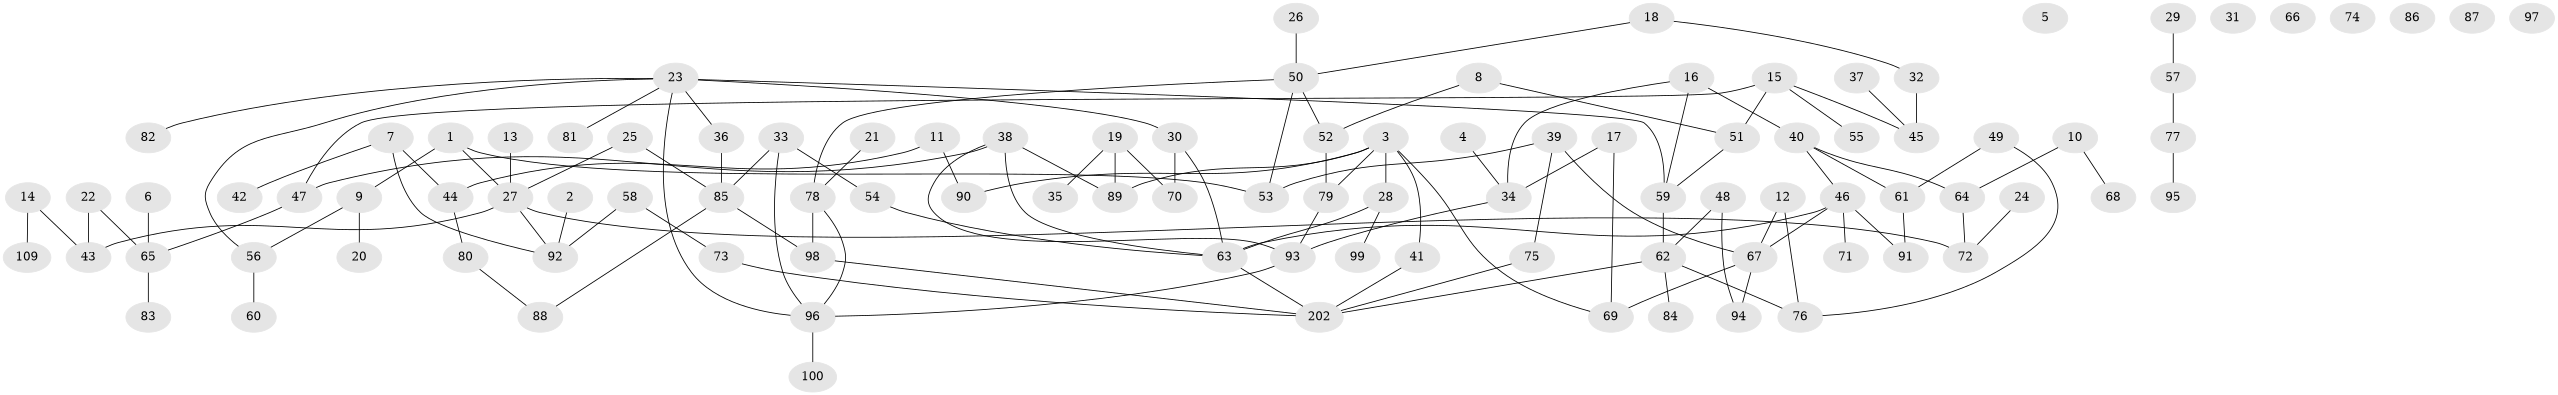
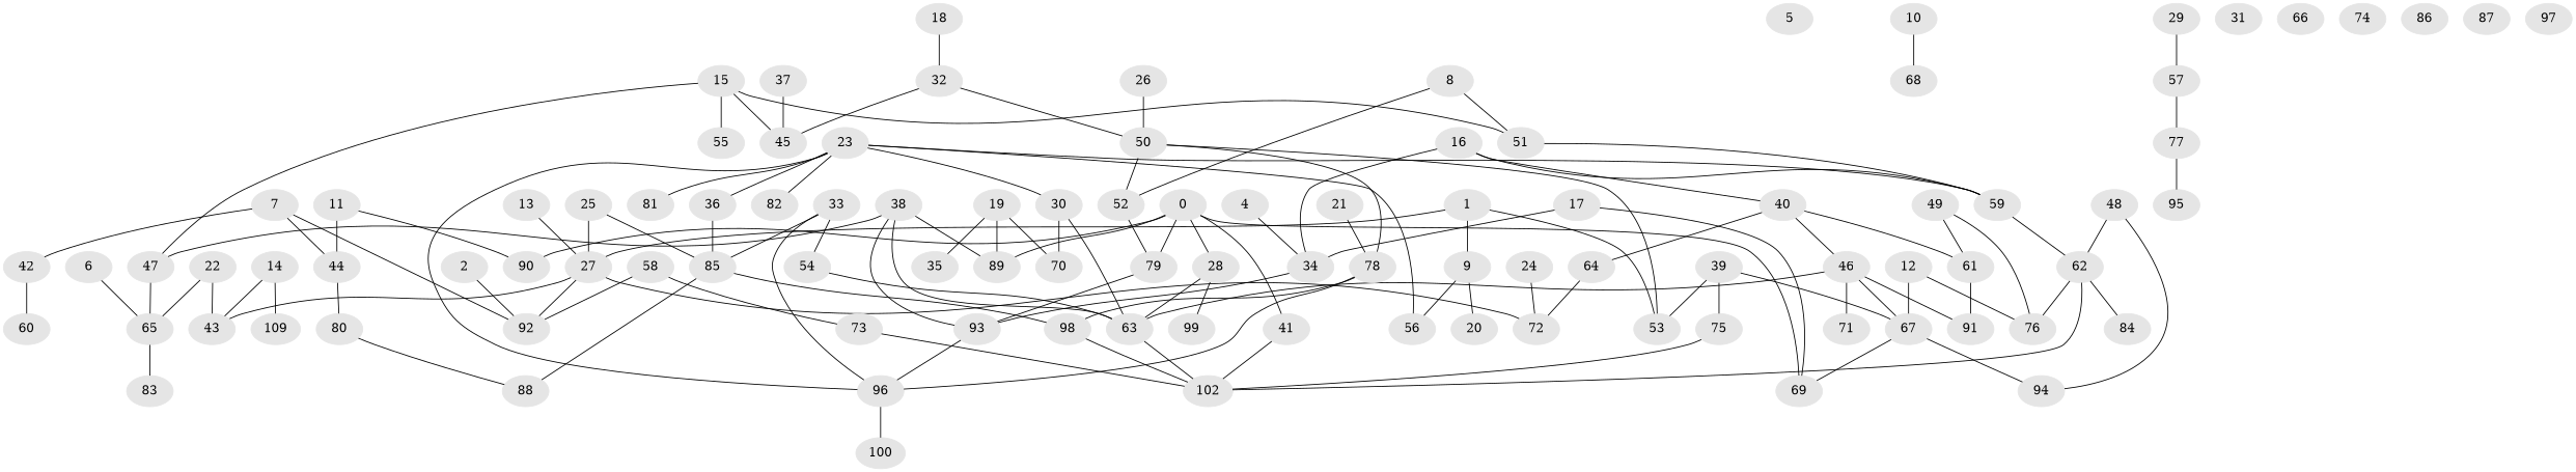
  graph {
    node [color=gray90 style=filled]
    1
    9
    27
    53
    20
    56
    92
    43
    72
    2
-   3
+   3 [label=0]
    28
    41
    69
    79
    89
    90
    63
    99
-   102 [label=202]
+   102
    93
    4
    34
    5
    6
    65
    83
    7
    42
    44
    60
    80
    8
    51
    52
    59
    10
    64
    68
    11
    12
    67
    76
    94
    13
    14
    n47 [label=109]
    15
    45
    47
    55
    16
    40
    46
    61
    62
    17
    18
    32
    50
    78
    19
    35
    70
    21
    96
    98
    22
    23
    30
    36
    81
    82
    85
    100
    24
    25
    88
    26
    29
    57
    77
    31
    33
    54
    37
    38
    39
    75
    71
    91
    48
    84
    49
    95
    58
    73
    66
    74
    86
    87
    97
    1 -- 9
    1 -- 27
    1 -- 53
    9 -- 20
    9 -- 56
    27 -- 92
    27 -- 43
    27 -- 72
    2 -- 92
    3 -- 28
    3 -- 41
    3 -- 69
    3 -- 79
    3 -- 89
    3 -- 90
    28 -- 63
    28 -- 99
    41 -- 102
    79 -- 93
    63 -- 102
    93 -- 96
    4 -- 34
    34 -- 93
    6 -- 65
    65 -- 83
    7 -- 92
    7 -- 42
    7 -- 44
-   56 -- 60
+   42 -- 60
    44 -- 80
    80 -- 88
    8 -- 51
    8 -- 52
    51 -- 59
    52 -- 79
    59 -- 62
-   10 -- 64
    10 -- 68
    64 -- 72
    11 -- 90
    11 -- 44
    12 -- 67
    12 -- 76
    67 -- 69
    67 -- 94
    13 -- 27
    14 -- 43
    14 -- n47
    15 -- 51
    15 -- 45
    15 -- 47
    15 -- 55
    47 -- 65
    16 -- 34
    16 -- 59
    16 -- 40
    40 -- 64
    40 -- 46
    40 -- 61
    46 -- 63
    46 -- 67
    46 -- 71
    46 -- 91
    61 -- 91
    62 -- 102
    62 -- 76
    62 -- 84
    17 -- 69
    17 -- 34
    18 -- 32
-   18 -- 50
+   32 -- 50
    32 -- 45
    50 -- 53
    50 -- 52
    50 -- 78
    78 -- 96
    78 -- 98
    19 -- 89
    19 -- 35
    19 -- 70
    21 -- 78
    96 -- 100
    98 -- 102
    22 -- 43
    22 -- 65
    23 -- 56
    23 -- 59
    23 -- 96
    23 -- 30
    23 -- 36
    23 -- 81
    23 -- 82
    30 -- 63
    30 -- 70
    36 -- 85
    85 -- 98
    85 -- 88
    24 -- 72
    25 -- 27
    25 -- 85
    26 -- 50
    29 -- 57
    57 -- 77
    77 -- 95
    33 -- 96
    33 -- 85
    33 -- 54
    54 -- 63
    37 -- 45
    38 -- 89
    38 -- 63
    38 -- 93
    38 -- 47
    39 -- 53
    39 -- 67
    39 -- 75
    75 -- 102
    48 -- 94
    48 -- 62
    49 -- 76
    49 -- 61
    58 -- 92
    58 -- 73
    73 -- 102
  }
